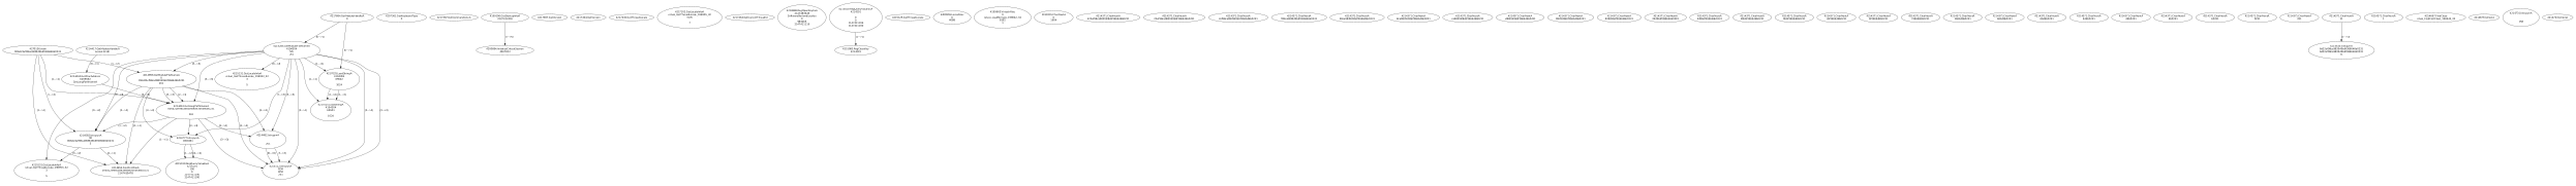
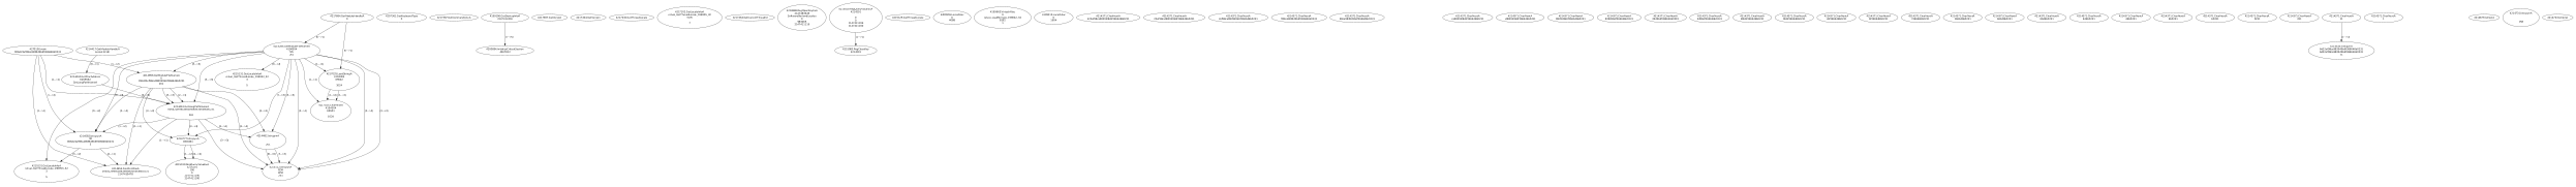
  digraph {
    fontname=Nunito
    node [fontname=Nunito]
    edge [fontname=Nunito]
    n1 [label="4270136.main\n006d22ef98ca983949b6f366646b0231"]
    n2 [label="4214856.GetModuleFileNameA\n0\n006d22ef98ca983949b6f366646b0231\n261"]
    n3 [label="4214461.GetLongPathNameA\n006d22ef98ca983949b6f366646b0231\n\n261"]
    n4 [label="4214582.lstrcpynA\n00\n006d22ef98ca983949b6f366646b0231\n3"]
    n5 [label="4214654.FindFirstFileA\n006d22ef98ca983949b6f366646b0231\n2147410478"]
    n6 [label="4214482.lstrcpynA\n\n\n261"]
    n7 [label="4215112.lstrcpynA\nPZM\nPZM\n261"]
    n8 [label="4214777.lstrcpynA\n0000261"]
    n9 [label="4215131.GetLocaleInfoA\nretval_GetThreadLocale_196953_32\n3\n\n5"]
    n10 [label="4217684.GetModuleHandleA\n0"]
    n11 [label="4214286.GetModuleFileNameA\n4194304\nPZM\n261"]
    n12 [label="4217025.LoadStringA\n4194304\n65502\n\n1024"]
-   n13 [label="4217025.LoadStringA\n4194304\n65501\n\n1024"]
+   n13 [label="4217025.CharNextA\n4194304\n65501\n\n1024"]
    n14 [label="4215131.GetLocaleInfoA\nretval_GetThreadLocale_196932_32\n3\n\n5"]
    n15 [label="4207361.GetKeyboardType\n0"]
    n16 [label="4217367.GetCommandLineA\n"]
    n17 [label="4199106.GetStartupInfoA\n2147412416"]
    n18 [label="4200894.InitializeCriticalSection\n4367812"]
    n19 [label="4217387.GetVersion\n"]
    n20 [label="4217404.GetVersion\n"]
    n21 [label="4217432.GetThreadLocale\n"]
    n22 [label="4217102.GetLocaleInfoA\nretval_GetThreadLocale_196905_32\n4100\n\n7"]
    n23 [label="4217464.GetCurrentThreadId\n"]
    n24 [label="4215019.RegQueryValueExA\n4214291\n000\n0\n2147411106\n2147411100"]
    n25 [label="4214886.RegOpenKeyExA\n2147483649\nSoftware\Borland\Locales\n0\n983065\n2147411116"]
    n26 [label="4214417.GetModuleHandleA\nkernel32.dll"]
    n27 [label="4214434.GetProcAddress\n6295592\nGetLongPathNameA"]
    n28 [label="4215019.RegQueryValueExA\n4214291\n\n0\n0\n2147411106\n2147411100"]
    n29 [label="4215083.RegCloseKey\n4214291"]
    n30 [label="4215125.GetThreadLocale\n"]
    n31 [label="4200955.LocalAlloc\n0\n4088"]
    n32 [label="4199663.VirtualAlloc\n0\nretval_LoadStringA_196942_32\n8192\n1"]
-   n33 [label="4199215.CharNextA\n0\n1604"]
+   n33 [label="4199215.LocalAlloc\n0\n1604"]
    n34 [label="4214371.CharNextA\nd22ef98ca983949b6f366646b0231"]
    n35 [label="4214371.CharNextA\n22ef98ca983949b6f366646b0231"]
    n36 [label="4214371.CharNextA\n2ef98ca983949b6f366646b0231"]
    n37 [label="4214371.CharNextA\nf98ca983949b6f366646b0231"]
    n38 [label="4214371.CharNextA\n98ca983949b6f366646b0231"]
-   n39 [label="4214371.CharNextA\n8ca983949b6f366646b0231"]
    n40 [label="4214371.CharNextA\nca983949b6f366646b0231"]
    n41 [label="4214371.CharNextA\na983949b6f366646b0231"]
    n42 [label="4214371.CharNextA\n983949b6f366646b0231"]
    n43 [label="4214371.CharNextA\n83949b6f366646b0231"]
    n44 [label="4214371.CharNextA\n3949b6f366646b0291"]
    n45 [label="4214371.CharNextA\n949b6f366646b0231"]
    n46 [label="4214371.CharNextA\n49b6f366646b0231"]
    n47 [label="4214371.CharNextA\n9b6f366646b0231"]
    n48 [label="4214371.CharNextA\nb6f366646b0231"]
    n49 [label="4214371.CharNextA\n6f366646b0231"]
    n50 [label="4214371.CharNextA\nf366646b0231"]
    n51 [label="4214371.CharNextA\n366646b0231"]
    n52 [label="4214371.CharNextA\n66646b0231"]
    n53 [label="4214371.CharNextA\n6646b0231"]
    n54 [label="4214371.CharNextA\n646b0231"]
    n55 [label="4214371.CharNextA\n46b0231"]
    n56 [label="4214371.CharNextA\n6b0231"]
    n57 [label="4214371.CharNextA\nb0231"]
    n58 [label="4214371.CharNextA\n0231"]
    n59 [label="4214371.CharNextA\n231"]
    n60 [label="4214371.CharNextA\n31"]
    n61 [label="4214635.lstrcpynA\n6d22ef98ca983949b6f366646b0231\n6d22ef98ca983949b6f366646b0231\n31"]
    n62 [label="4214371.CharNextA\n1"]
-   n63 [label="4214667.FindClose\nretval_FindFirstFileA_196943_32"]
    n64 [label="4214679.lstrlenA\n"]
    n65 [label="4214731.lstrcpynA\n\n\n258"]
    n66 [label="4214743.lstrlenA\n"]
    n1 -> n2 [label="(1-->2)"]
    n1 -> n3 [label="(1-->1)"]
    n1 -> n4 [label="(1-->2)"]
    n1 -> n5 [label="(1-->1)"]
    n2 -> n3 [label="(2-->1)"]
    n2 -> n3 [label="(3-->3)"]
    n2 -> n4 [label="(2-->2)"]
    n2 -> n5 [label="(2-->1)"]
    n2 -> n6 [label="(3-->3)"]
    n2 -> n7 [label="(3-->3)"]
    n2 -> n8 [label="(3-->3)"]
    n3 -> n4 [label="(1-->2)"]
    n3 -> n5 [label="(1-->1)"]
    n3 -> n6 [label="(3-->3)"]
    n3 -> n7 [label="(3-->3)"]
    n3 -> n8 [label="(3-->3)"]
    n4 -> n5 [label="(2-->1)"]
    n4 -> n9 [label="(3-->2)"]
    n6 -> n7 [label="(3-->3)"]
    n6 -> n7 [label="(0-->0)"]
    n8 -> n24 [label="(1-->2)"]
    n8 -> n24 [label="(2-->2)"]
    n10 -> n11 [label="(0-->1)"]
    n10 -> n12 [label="(0-->1)"]
    n11 -> n2 [label="(3-->3)"]
    n11 -> n3 [label="(3-->3)"]
    n11 -> n4 [label="(0-->3)"]
    n11 -> n6 [label="(3-->3)"]
    n11 -> n7 [label="(2-->1)"]
    n11 -> n7 [label="(2-->2)"]
    n11 -> n7 [label="(3-->3)"]
    n11 -> n8 [label="(3-->3)"]
    n11 -> n9 [label="(0-->2)"]
    n11 -> n12 [label="(1-->1)"]
    n11 -> n13 [label="(1-->1)"]
    n11 -> n14 [label="(0-->2)"]
    n12 -> n13 [label="(1-->1)"]
    n12 -> n13 [label="(4-->4)"]
    n17 -> n18 [label="(0-->0)"]
    n26 -> n27 [label="(0-->1)"]
    n27 -> n3 [label="(0-->0)"]
    n28 -> n29 [label="(1-->1)"]
    n60 -> n61 [label="(1-->3)"]
  }
